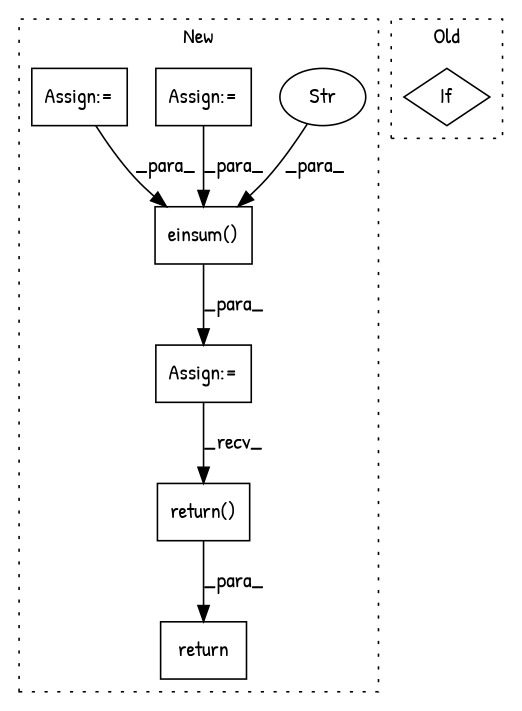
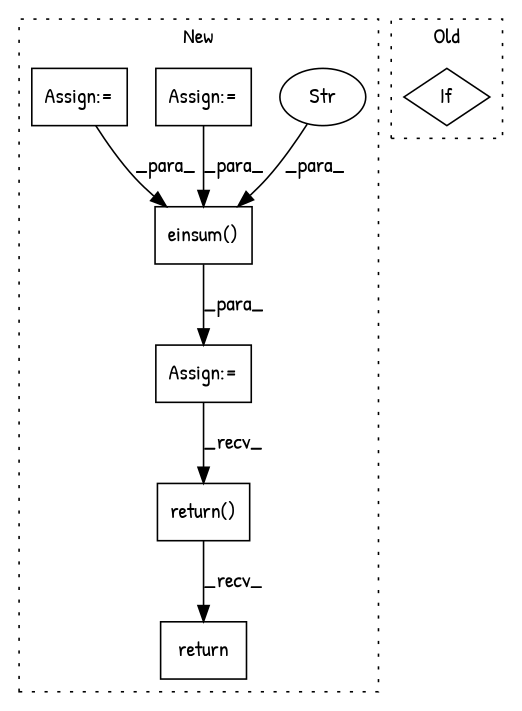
  digraph {
    fontname="Patrick Hand"
    node [a=68 fontname="Patrick Hand" l=3 shape=box]
    edge [fontname="Patrick Hand"]
    n1 [a=75 l="11,1" label="einsum()" s="1038,1084"]
    n2 [a=66 l=18 label=Str s=1049 shape=ellipse]
    n3 [label="Assign:=" s=370]
    n4 [label="Assign:=" s=1035]
    n5 [label="Assign:=" s=420]
    n6 [a=75 l="12,1" label="return()" s="1097,1123"]
    n7 [a=93 l=7 label=return s=1090]
    n8 [a=96 label=If s=1115 shape=diamond]
    subgraph cluster_1 {
      label=New
      style=dotted
      n1
      n2
      n3
      n4
      n5
      n6
      n7
    }
    subgraph cluster_2 {
      label=Old
      style=dotted
      n8
    }
    n1 -> n4 [label=_para_]
    n2 -> n1 [label=_para_]
    n3 -> n1 [label=_para_]
    n4 -> n6 [label=_recv_]
    n5 -> n1 [label=_para_]
-   n6 -> n7 [label=_para_]
+   n6 -> n7 [label=_recv_]
  }
